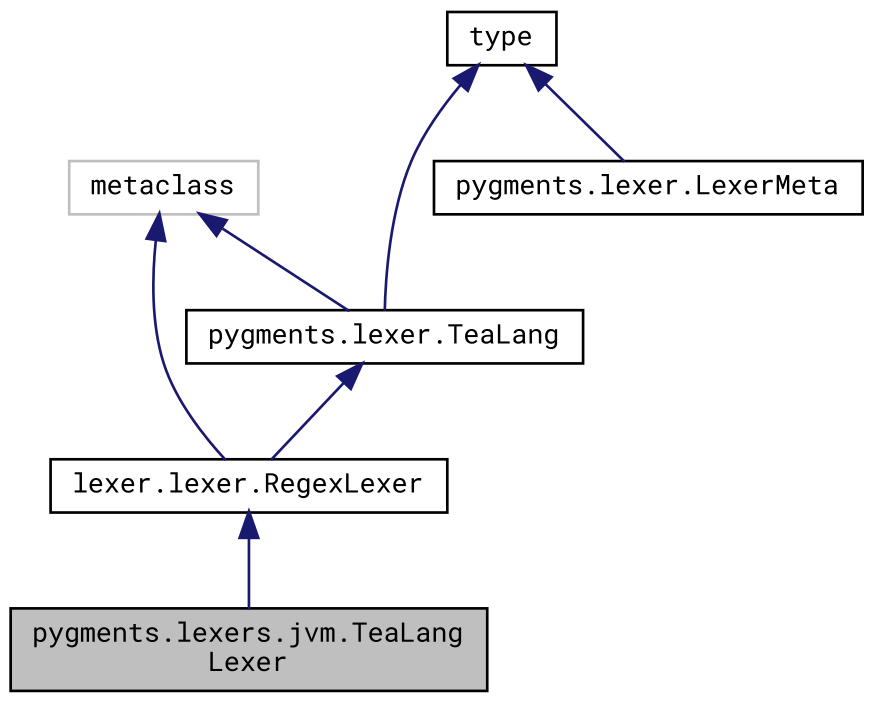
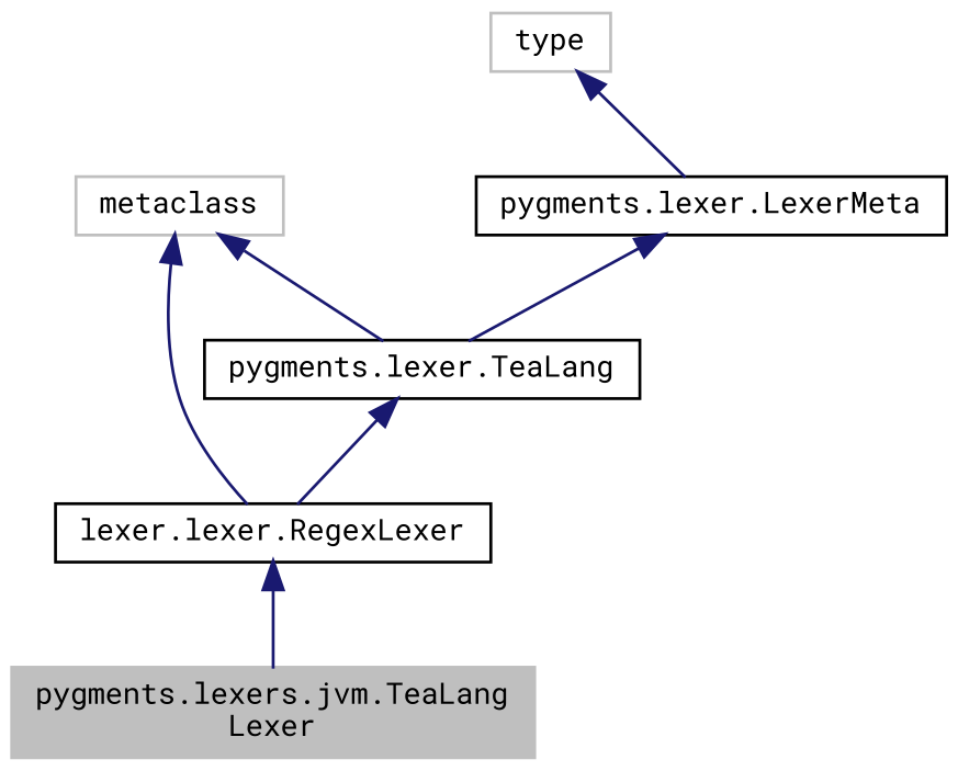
  digraph {
    fontname="Roboto Mono"
    node [color=black fillcolor=white fontname="Roboto Mono" fontsize=10 shape=record style=filled]
    edge [color=midnightblue dir=back fontname="Roboto Mono" fontsize=10 labelfontname=Helvetica labelfontsize=10 style=solid]
-   n1 [fillcolor=grey75 fontcolor=black height=0.2 label="pygments.lexers.jvm.TeaLang\lLexer" width=0.4]
+   n1 [color=grey75 fillcolor=grey75 fontcolor=black height=0.2 label="pygments.lexers.jvm.TeaLang\lLexer" width=0.4]
    n2 [height=0.2 label="lexer.lexer.RegexLexer" width=0.4]
    n3 [height=0.2 label="pygments.lexer.TeaLang" width=0.4]
    n4 [color=grey75 height=0.2 label=metaclass width=0.4]
    n5 [height=0.2 label="pygments.lexer.LexerMeta" width=0.4]
-   n6 [height=0.2 label=type width=0.4]
+   n6 [color=grey75 height=0.2 label=type width=0.4]
    n2 -> n1
    n3 -> n2
    n4 -> n2
    n4 -> n3
-   n6 -> n3
+   n5 -> n3
    n6 -> n5
  }
